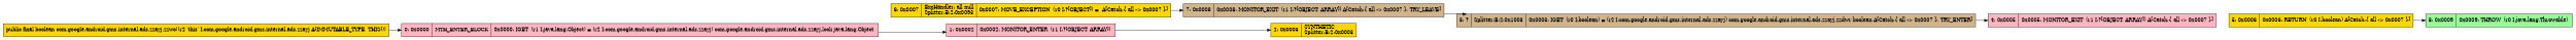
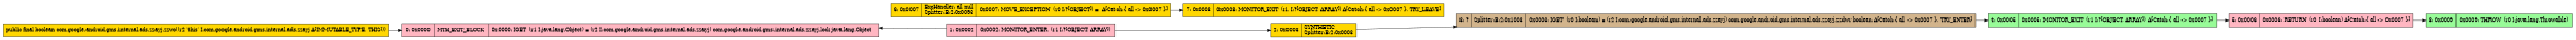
  digraph {
    rankdir=LR
    node [fillcolor=lightpink shape=record style=filled]
-   n1 [label="{0\:\ 0x0000|MTH_ENTER_BLOCK\l|0x0000: IGET  (r1 I:java.lang.Object) = (r2 I:com.google.android.gms.internal.ads.zzayj) com.google.android.gms.internal.ads.zzayj.lock java.lang.Object \l}"]
+   n1 [label="{0\:\ 0x0000|MTH_EXIT_BLOCK\l|0x0000: IGET  (r1 I:java.lang.Object) = (r2 I:com.google.android.gms.internal.ads.zzayj) com.google.android.gms.internal.ads.zzayj.lock java.lang.Object \l}"]
    n2 [label="{1\:\ 0x0002|0x0002: MONITOR_ENTER  (r1 I:?[OBJECT, ARRAY]) \l}"]
    n3 [fillcolor=gold label="{2\:\ 0x0003|SYNTHETIC\lSplitter:B:2:0x0003\l}"]
    n4 [fillcolor=tan label="{3\:\ ?|Splitter:B:2:0x1003\l|0x0003: IGET  (r0 I:boolean) = (r2 I:com.google.android.gms.internal.ads.zzayj) com.google.android.gms.internal.ads.zzayj.zzdwr boolean A[Catch:\{ all \-\> 0x0007 \}, TRY_ENTER]\l}"]
-   n5 [label="{4\:\ 0x0005|0x0005: MONITOR_EXIT  (r1 I:?[OBJECT, ARRAY]) A[Catch:\{ all \-\> 0x0007 \}]\l}"]
+   n5 [fillcolor=palegreen label="{4\:\ 0x0005|0x0005: MONITOR_EXIT  (r1 I:?[OBJECT, ARRAY]) A[Catch:\{ all \-\> 0x0007 \}]\l}"]
    n6 [fillcolor=gold label="{6\:\ 0x0007|ExcHandler: all null\lSplitter:B:2:0x0093\l|0x0007: MOVE_EXCEPTION  (r0 I:?[OBJECT]) =  A[Catch:\{ all \-\> 0x0007 \}]\l}"]
-   n7 [fillcolor=tan label="{7\:\ 0x0008|0x0008: MONITOR_EXIT  (r1 I:?[OBJECT, ARRAY]) A[Catch:\{ all \-\> 0x0007 \}, TRY_LEAVE]\l}"]
-   n8 [fillcolor=gold label="{5\:\ 0x0006|0x0006: RETURN  (r0 I:boolean) A[Catch:\{ all \-\> 0x0007 \}]\l}"]
+   n7 [fillcolor=gold label="{7\:\ 0x0008|0x0008: MONITOR_EXIT  (r1 I:?[OBJECT, ARRAY]) A[Catch:\{ all \-\> 0x0007 \}, TRY_LEAVE]\l}"]
+   n8 [label="{5\:\ 0x0006|0x0006: RETURN  (r0 I:boolean) A[Catch:\{ all \-\> 0x0007 \}]\l}"]
    n9 [fillcolor=palegreen label="{8\:\ 0x0009|0x0009: THROW  (r0 I:java.lang.Throwable) \l}"]
    n10 [fillcolor=gold label="{public final boolean com.google.android.gms.internal.ads.zzayj.zzwo((r2 'this' I:com.google.android.gms.internal.ads.zzayj A[IMMUTABLE_TYPE, THIS])) }"]
-   n1 -> n2
+   n2 -> n1
    n2 -> n3
-   n7 -> n4
+   n3 -> n4
    n4 -> n5
+   n5 -> n8
    n6 -> n7
    n8 -> n9
    n10 -> n1
  }
